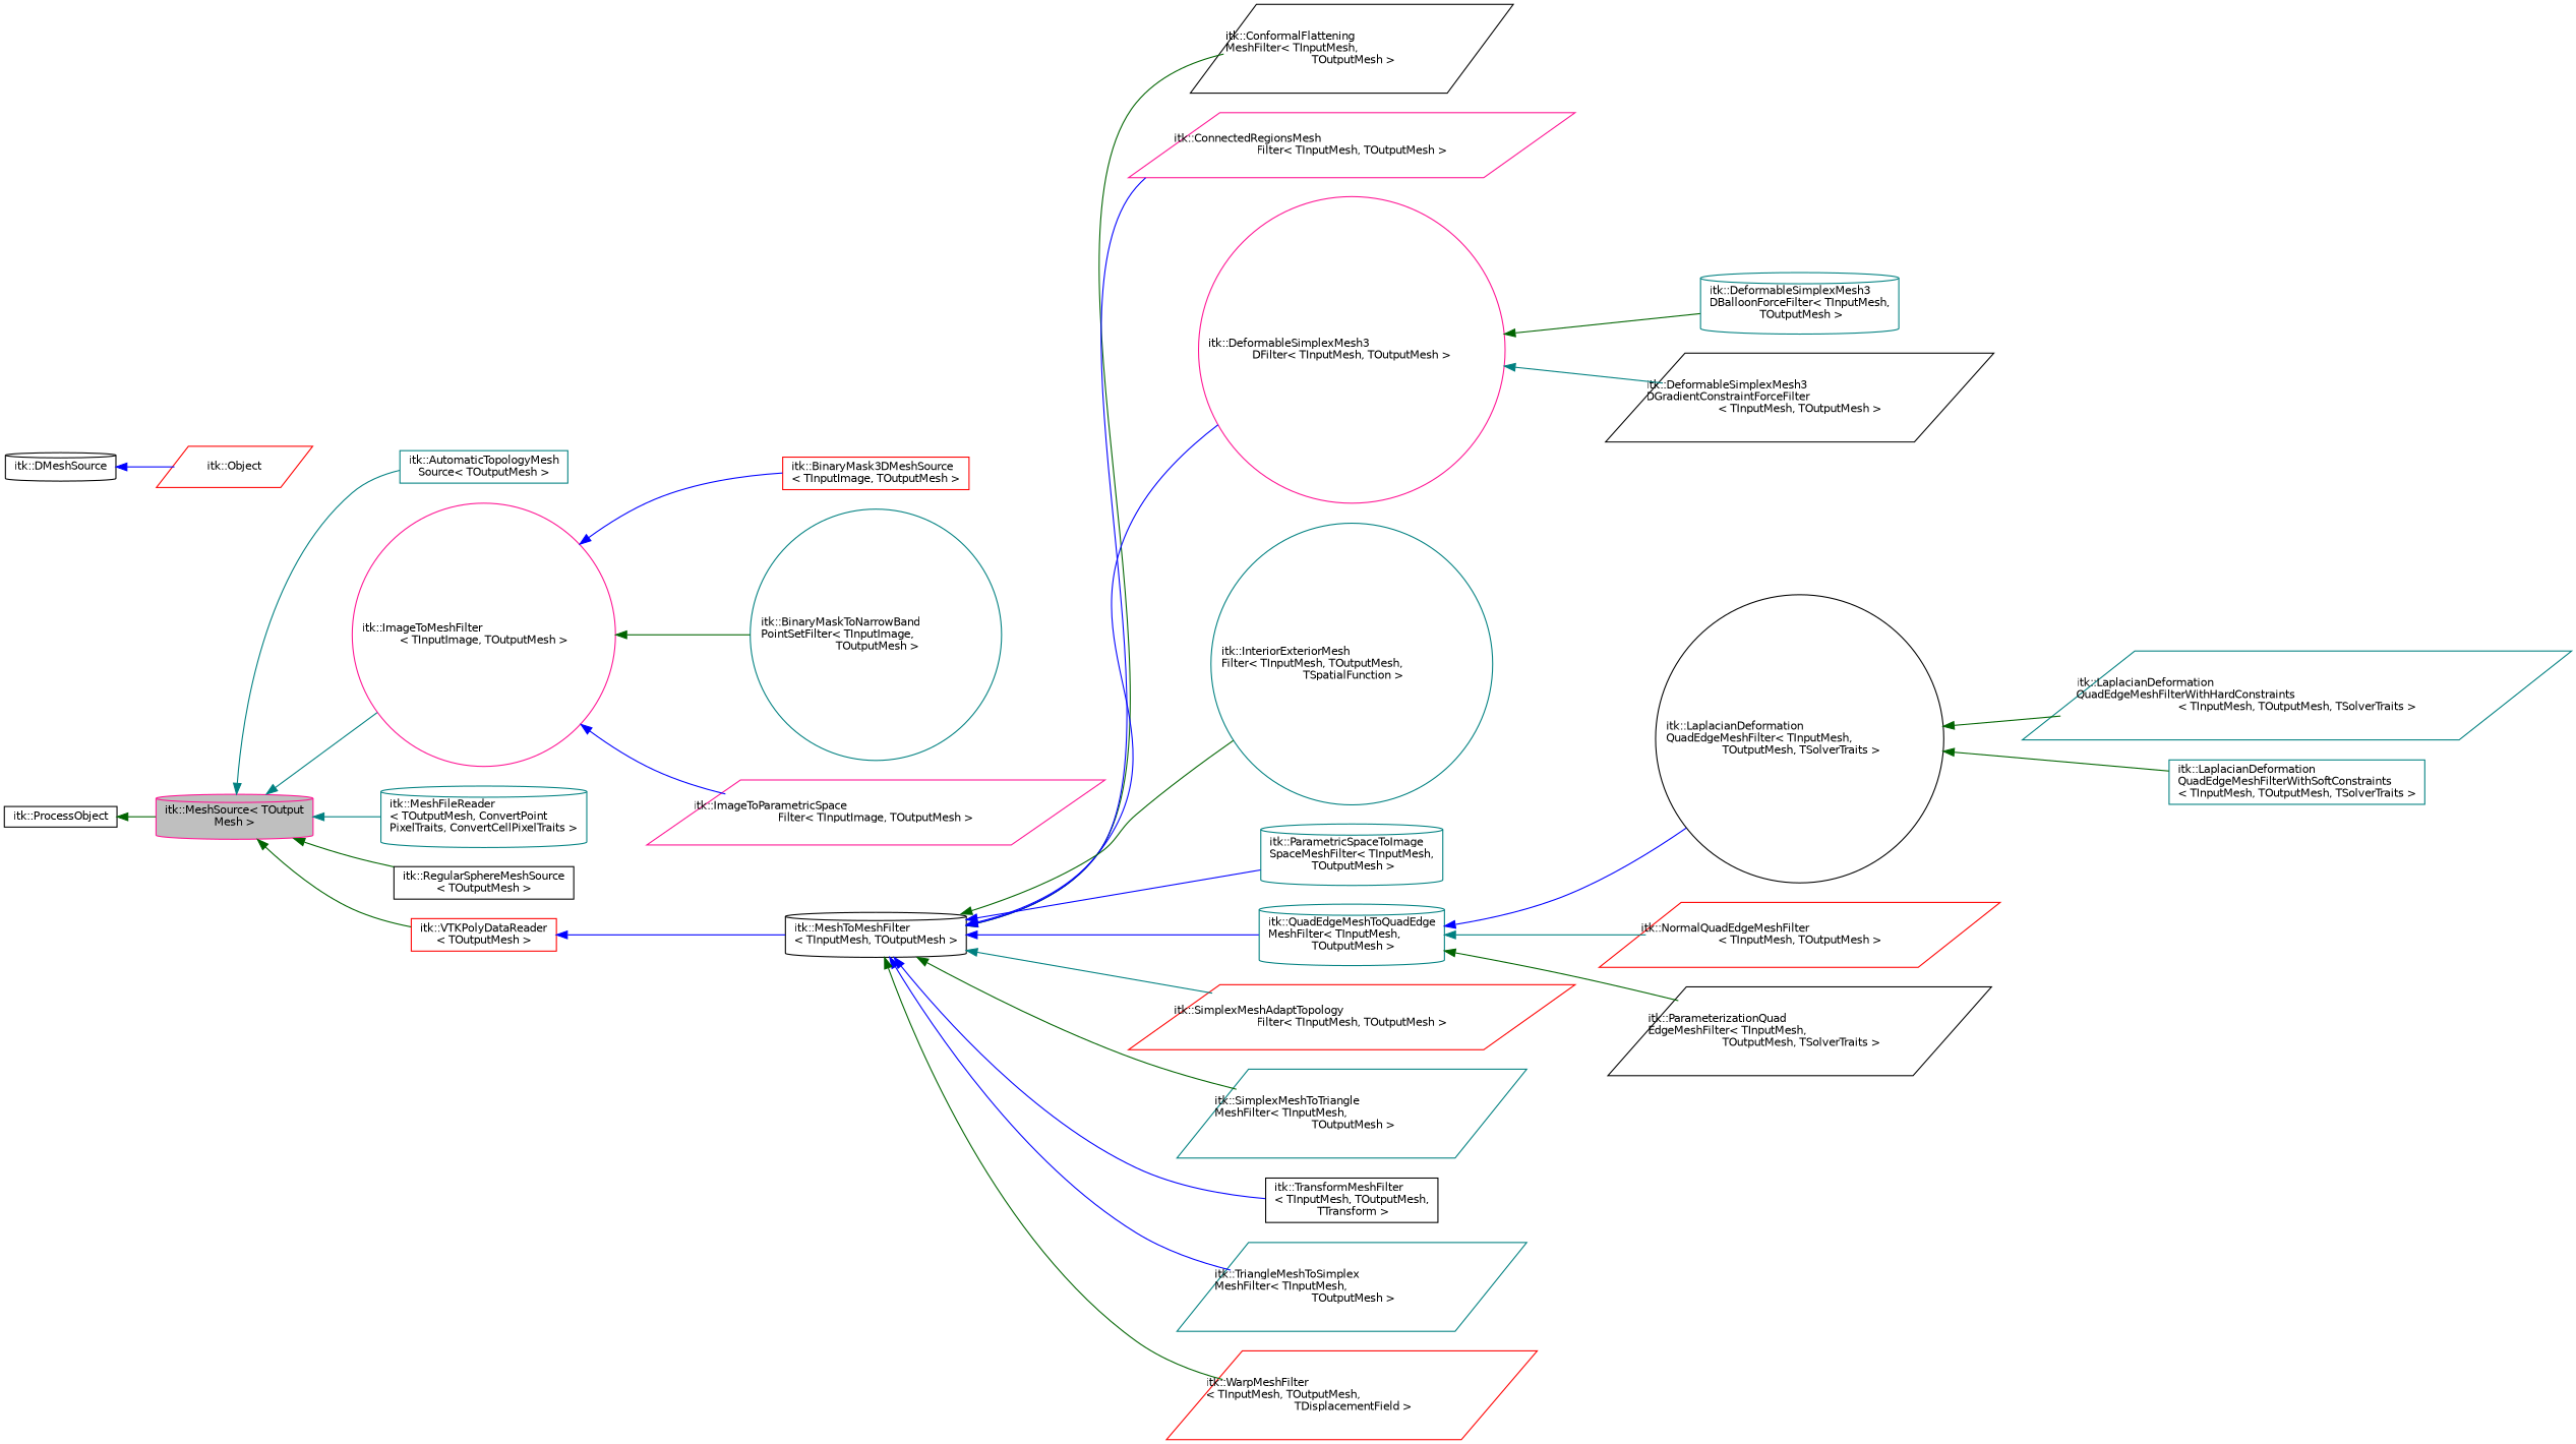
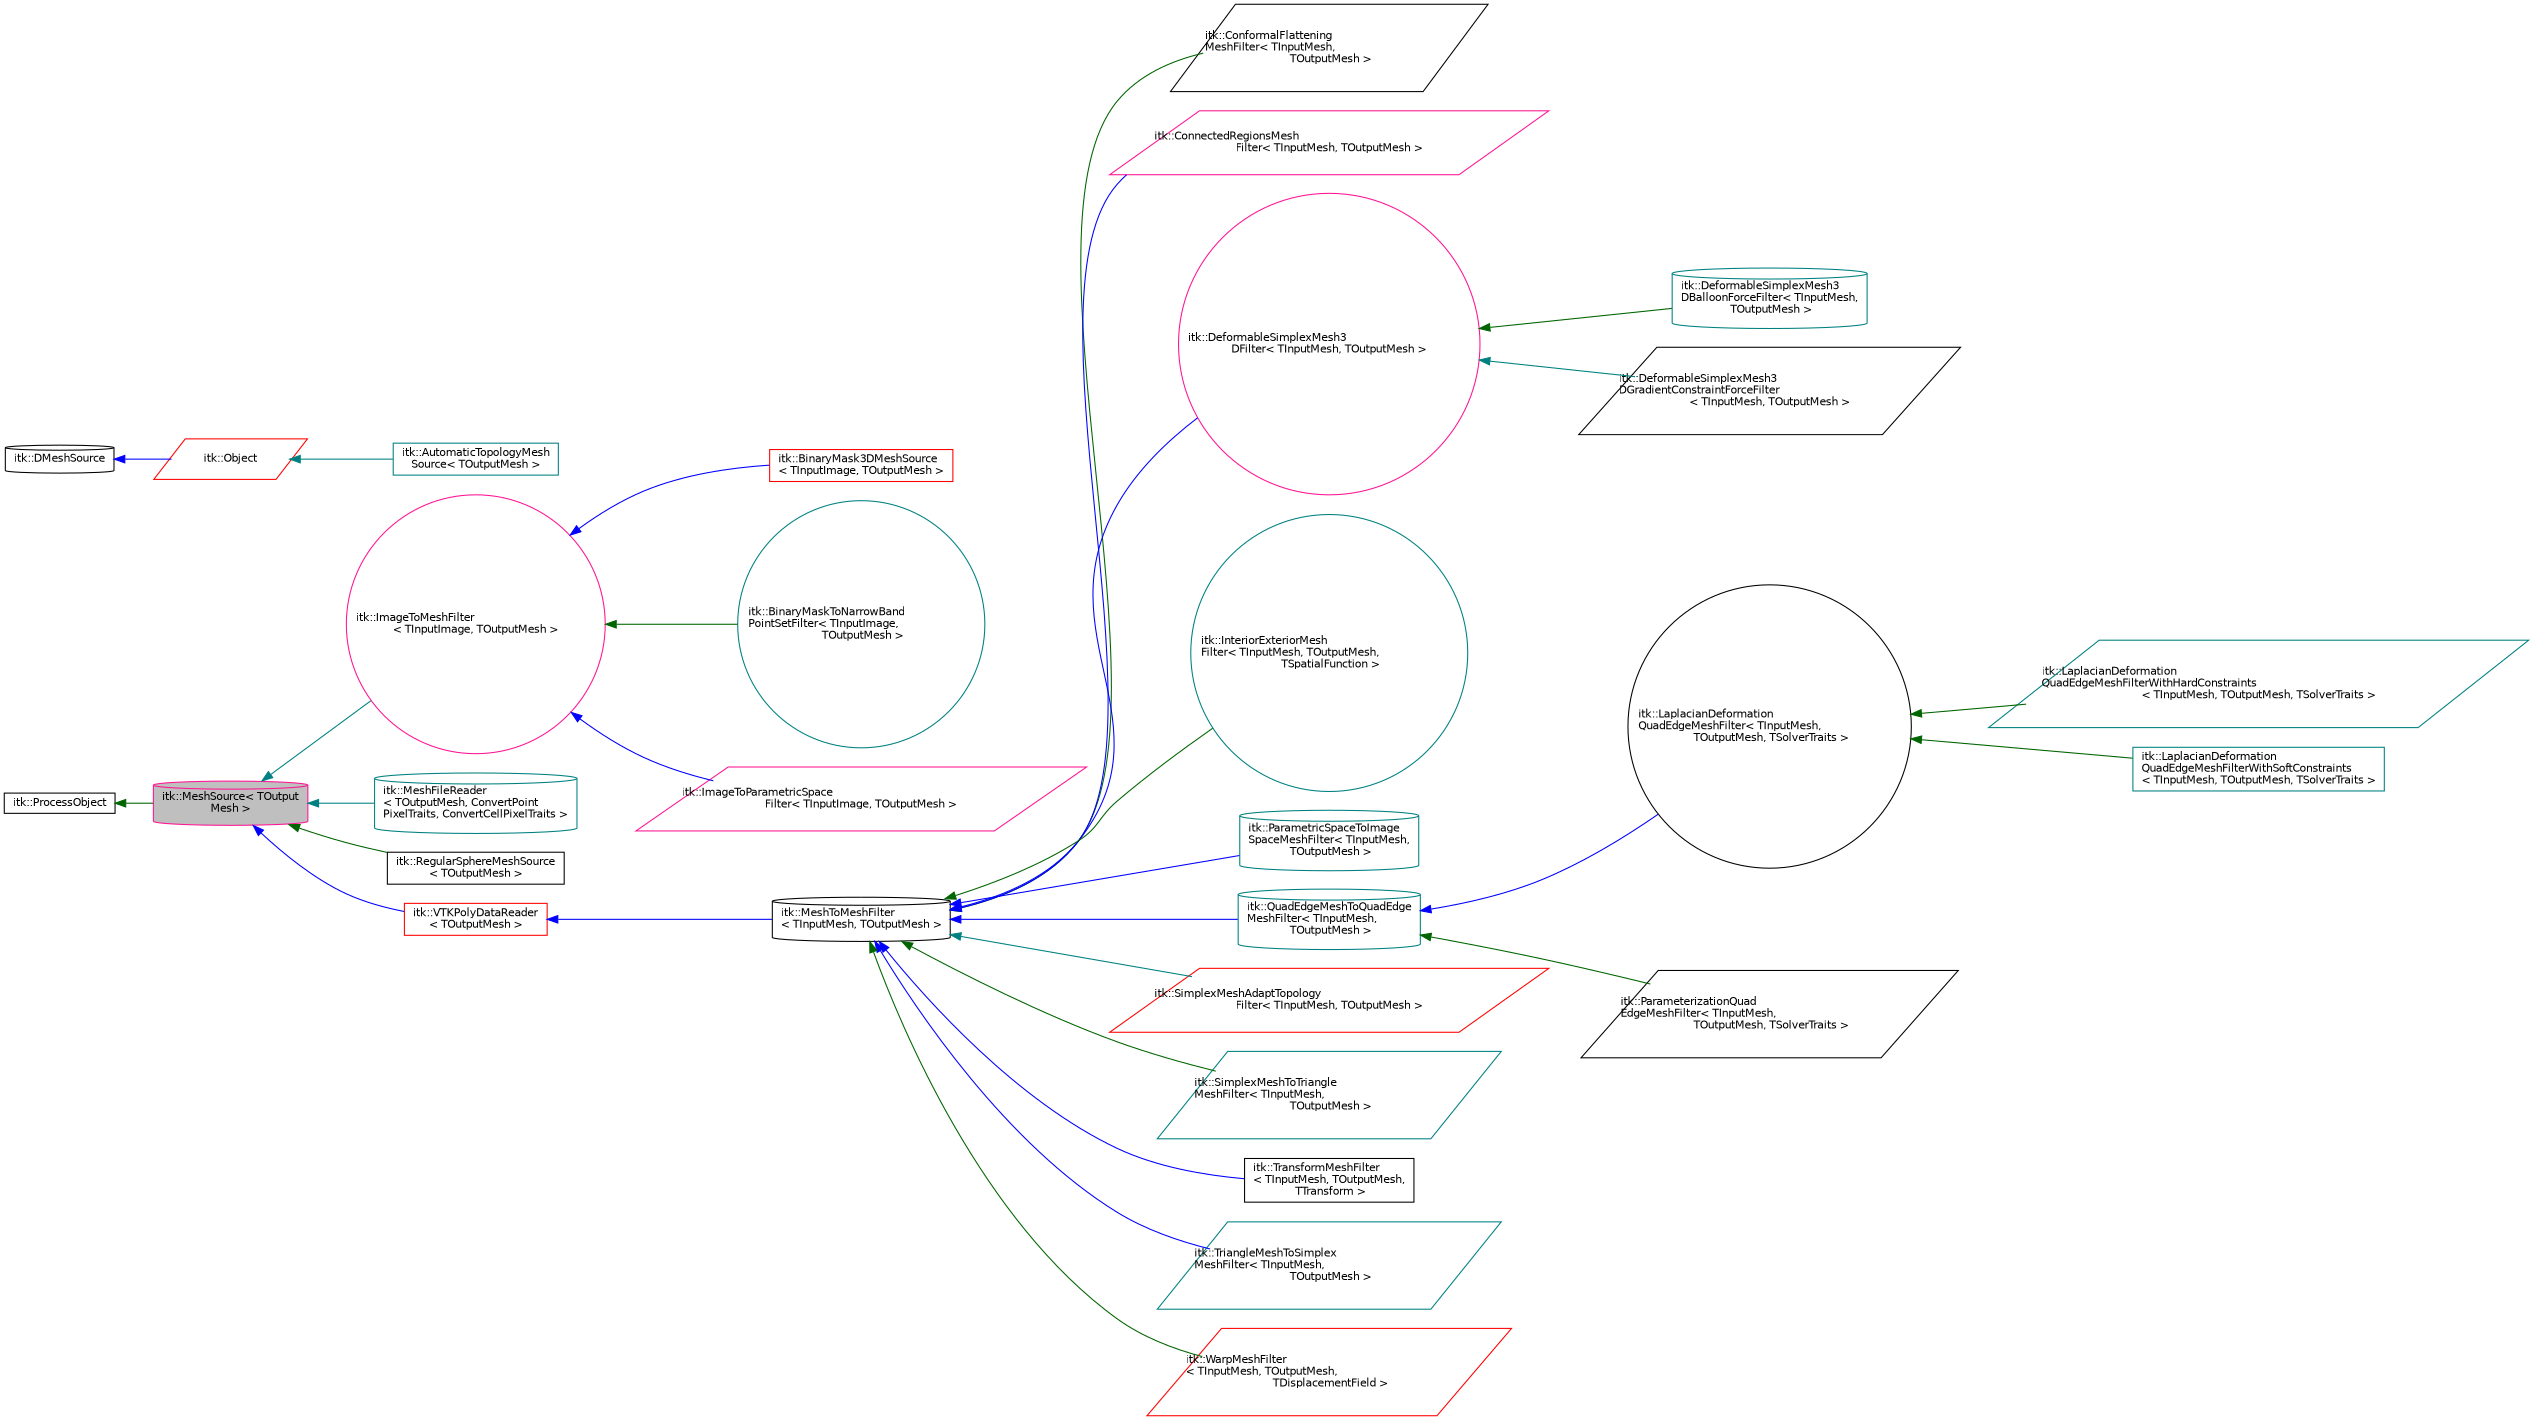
  digraph {
    rankdir=LR
    node [color=teal fillcolor=white fontname=Helvetica fontsize=10 shape=parallelogram style=filled]
    edge [color=darkgreen dir=back fontname=Helvetica fontsize=10 labelfontname=Helvetica labelfontsize=10 style=solid]
    n1 [color=deeppink fillcolor=grey75 fontcolor=black height=0.2 label="itk::MeshSource\< TOutput\lMesh \>" shape=cylinder width=0.4]
    n2 [height=0.2 label="itk::AutomaticTopologyMesh\lSource\< TOutputMesh \>" shape=box width=0.4]
    n3 [color=deeppink height=0.2 label="itk::ImageToMeshFilter\l\< TInputImage, TOutputMesh \>" shape=circle width=0.4]
    n4 [height=0.2 label="itk::MeshFileReader\l\< TOutputMesh, ConvertPoint\lPixelTraits, ConvertCellPixelTraits \>" shape=cylinder width=0.4]
    n5 [color=black height=0.2 label="itk::RegularSphereMeshSource\l\< TOutputMesh \>" shape=box width=0.4]
    n6 [color=red height=0.2 label="itk::VTKPolyDataReader\l\< TOutputMesh \>" shape=box width=0.4]
    n7 [color=red height=0.2 label="itk::BinaryMask3DMeshSource\l\< TInputImage, TOutputMesh \>" shape=box width=0.4]
    n8 [height=0.2 label="itk::BinaryMaskToNarrowBand\lPointSetFilter\< TInputImage,\l TOutputMesh \>" shape=circle width=0.4]
    n9 [color=deeppink height=0.2 label="itk::ImageToParametricSpace\lFilter\< TInputImage, TOutputMesh \>" width=0.4]
    n10 [color=black height=0.2 label="itk::MeshToMeshFilter\l\< TInputMesh, TOutputMesh \>" shape=cylinder width=0.4]
    n11 [color=black height=0.2 label="itk::ConformalFlattening\lMeshFilter\< TInputMesh,\l TOutputMesh \>" width=0.4]
    n12 [color=deeppink height=0.2 label="itk::ConnectedRegionsMesh\lFilter\< TInputMesh, TOutputMesh \>" width=0.4]
    n13 [color=deeppink height=0.2 label="itk::DeformableSimplexMesh3\lDFilter\< TInputMesh, TOutputMesh \>" shape=circle width=0.4]
    n14 [height=0.2 label="itk::InteriorExteriorMesh\lFilter\< TInputMesh, TOutputMesh,\l TSpatialFunction \>" shape=circle width=0.4]
    n15 [height=0.2 label="itk::ParametricSpaceToImage\lSpaceMeshFilter\< TInputMesh,\l TOutputMesh \>" shape=cylinder width=0.4]
    n16 [height=0.2 label="itk::QuadEdgeMeshToQuadEdge\lMeshFilter\< TInputMesh,\l TOutputMesh \>" shape=cylinder width=0.4]
    n17 [color=red height=0.2 label="itk::SimplexMeshAdaptTopology\lFilter\< TInputMesh, TOutputMesh \>" width=0.4]
    n18 [height=0.2 label="itk::SimplexMeshToTriangle\lMeshFilter\< TInputMesh,\l TOutputMesh \>" width=0.4]
    n19 [color=black height=0.2 label="itk::TransformMeshFilter\l\< TInputMesh, TOutputMesh,\l TTransform \>" shape=box width=0.4]
    n20 [height=0.2 label="itk::TriangleMeshToSimplex\lMeshFilter\< TInputMesh,\l TOutputMesh \>" width=0.4]
    n21 [color=red height=0.2 label="itk::WarpMeshFilter\l\< TInputMesh, TOutputMesh,\l TDisplacementField \>" width=0.4]
    n22 [color=black height=0.2 label="itk::ProcessObject" shape=box width=0.4]
    n23 [color=red height=0.2 label="itk::Object" width=0.4]
    n24 [color=black height=0.2 label="itk::DMeshSource" shape=cylinder width=0.4]
    n25 [height=0.2 label="itk::DeformableSimplexMesh3\lDBalloonForceFilter\< TInputMesh,\l TOutputMesh \>" shape=cylinder width=0.4]
    n26 [color=black height=0.2 label="itk::DeformableSimplexMesh3\lDGradientConstraintForceFilter\l\< TInputMesh, TOutputMesh \>" width=0.4]
    n27 [color=black height=0.2 label="itk::LaplacianDeformation\lQuadEdgeMeshFilter\< TInputMesh,\l TOutputMesh, TSolverTraits \>" shape=circle width=0.4]
-   n28 [color=red height=0.2 label="itk::NormalQuadEdgeMeshFilter\l\< TInputMesh, TOutputMesh \>" width=0.4]
    n29 [color=black height=0.2 label="itk::ParameterizationQuad\lEdgeMeshFilter\< TInputMesh,\l TOutputMesh, TSolverTraits \>" width=0.4]
    n30 [height=0.2 label="itk::LaplacianDeformation\lQuadEdgeMeshFilterWithHardConstraints\l\< TInputMesh, TOutputMesh, TSolverTraits \>" width=0.4]
    n31 [height=0.2 label="itk::LaplacianDeformation\lQuadEdgeMeshFilterWithSoftConstraints\l\< TInputMesh, TOutputMesh, TSolverTraits \>" shape=box width=0.4]
-   n1 -> n2 [color=teal]
+   n23 -> n2 [color=teal]
    n1 -> n3 [color=teal]
    n1 -> n4 [color=teal]
    n1 -> n5
-   n1 -> n6
+   n1 -> n6 [color=blue]
    n3 -> n7 [color=blue]
    n3 -> n8
    n3 -> n9 [color=blue]
    n6 -> n10 [color=blue]
    n10 -> n11
    n10 -> n12 [color=blue]
    n10 -> n13 [color=blue]
    n10 -> n14
    n10 -> n15 [color=blue]
    n10 -> n16 [color=blue]
    n10 -> n17 [color=teal]
    n10 -> n18
    n10 -> n19 [color=blue]
    n10 -> n20 [color=blue]
    n10 -> n21
    n13 -> n25
    n13 -> n26 [color=teal]
    n16 -> n27 [color=blue]
-   n16 -> n28 [color=teal]
    n16 -> n29
    n22 -> n1
    n24 -> n23 [color=blue]
    n27 -> n30
    n27 -> n31
  }
